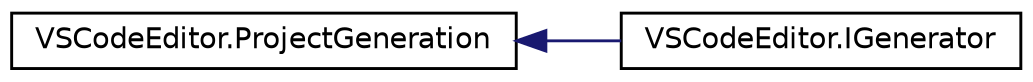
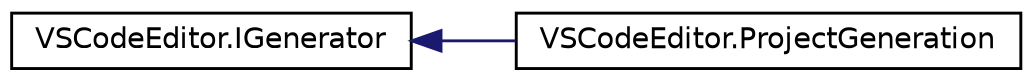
  digraph {
    rankdir=LR
    node [color=black fillcolor=white fontname=Helvetica fontsize=10 shape=record style=filled]
    n1 [height=0.2 label="VSCodeEditor.IGenerator" width=0.4]
    n2 [height=0.2 label="VSCodeEditor.ProjectGeneration" width=0.4]
-   n2 -> n1 [color=midnightblue dir=back fontname=Helvetica fontsize=10 labelfontname=Helvetica labelfontsize=10 style=solid]
+   n1 -> n2 [color=midnightblue dir=back fontname=Helvetica fontsize=10 labelfontname=Helvetica labelfontsize=10 style=solid]
  }
